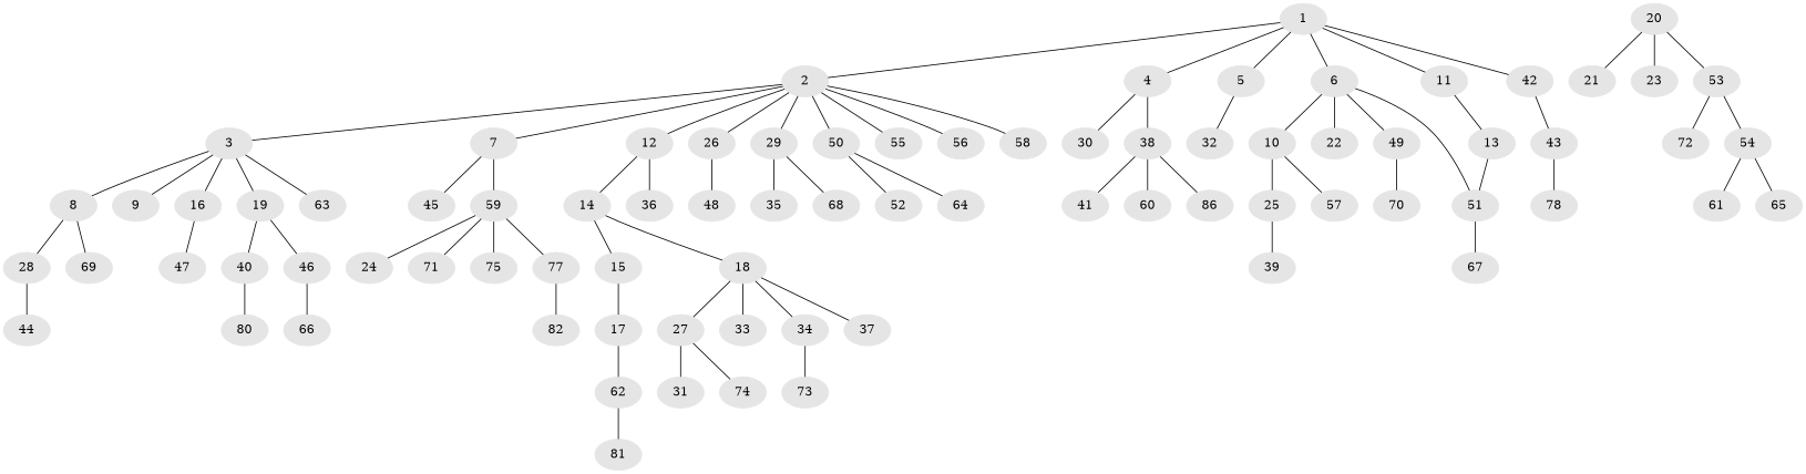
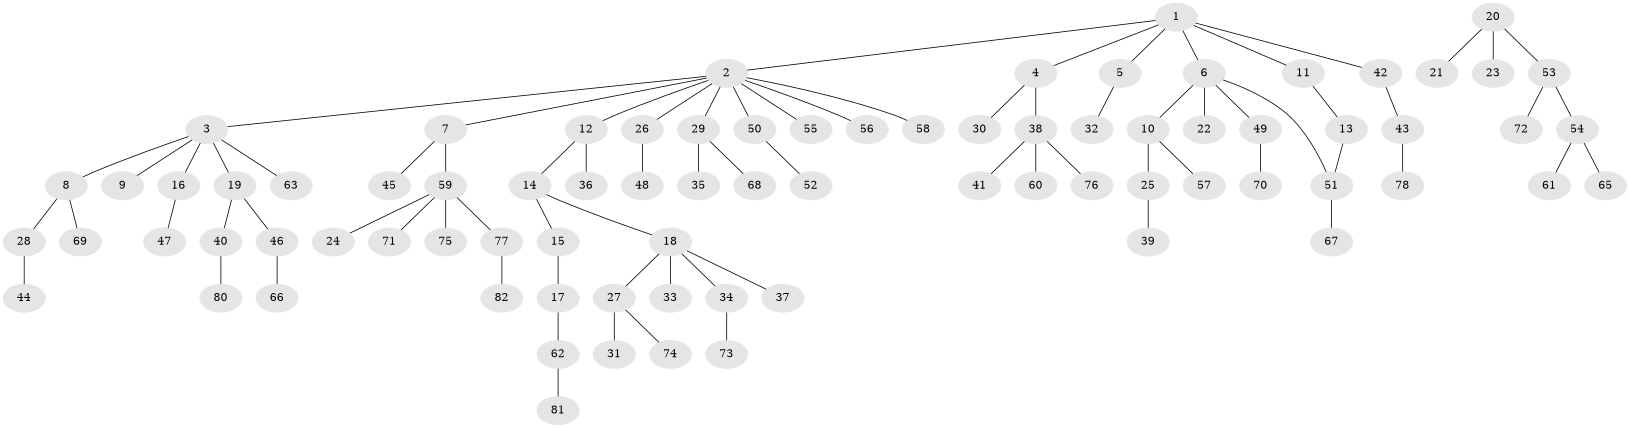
  graph {
    node [color=gray90 style=filled]
    1
    2
    4
    5
    6
    11
    42
    3
    7
    12
    26
    29
    50
    55
    56
    58
    30
    38
    32
    10
    22
    49
    51
    13
    43
    8
    9
    16
    19
    63
    45
    59
    14
    36
    48
    35
    68
    52
-   64
    28
    69
    47
    40
    46
    41
    60
-   76 [label=86]
+   76
    25
    57
    70
    67
    24
    71
    75
    77
    44
    39
    15
    18
    20
    21
    23
    53
    17
    27
    33
    34
    37
    62
    81
    31
    74
    73
    80
    66
    72
    54
    78
    61
    65
    82
    1 -- 2
    1 -- 4
    1 -- 5
    1 -- 6
    1 -- 11
    1 -- 42
    2 -- 3
    2 -- 7
    2 -- 12
    2 -- 26
    2 -- 29
    2 -- 50
    2 -- 55
    2 -- 56
    2 -- 58
    4 -- 30
    4 -- 38
    5 -- 32
    6 -- 10
    6 -- 22
    6 -- 49
    6 -- 51
    11 -- 13
    42 -- 43
    3 -- 8
    3 -- 9
    3 -- 16
    3 -- 19
    3 -- 63
    7 -- 45
    7 -- 59
    12 -- 14
    12 -- 36
    26 -- 48
    29 -- 35
    29 -- 68
    50 -- 52
-   50 -- 64
    38 -- 41
    38 -- 60
    38 -- 76
    10 -- 25
    10 -- 57
    49 -- 70
    51 -- 67
    13 -- 51
    43 -- 78
    8 -- 28
    8 -- 69
    16 -- 47
    19 -- 40
    19 -- 46
    59 -- 24
    59 -- 71
    59 -- 75
    59 -- 77
    14 -- 15
    14 -- 18
    28 -- 44
    40 -- 80
    46 -- 66
    25 -- 39
    77 -- 82
    15 -- 17
    18 -- 27
    18 -- 33
    18 -- 34
    18 -- 37
    20 -- 21
    20 -- 23
    20 -- 53
    53 -- 72
    53 -- 54
    17 -- 62
    27 -- 31
    27 -- 74
    34 -- 73
    62 -- 81
    54 -- 61
    54 -- 65
  }
